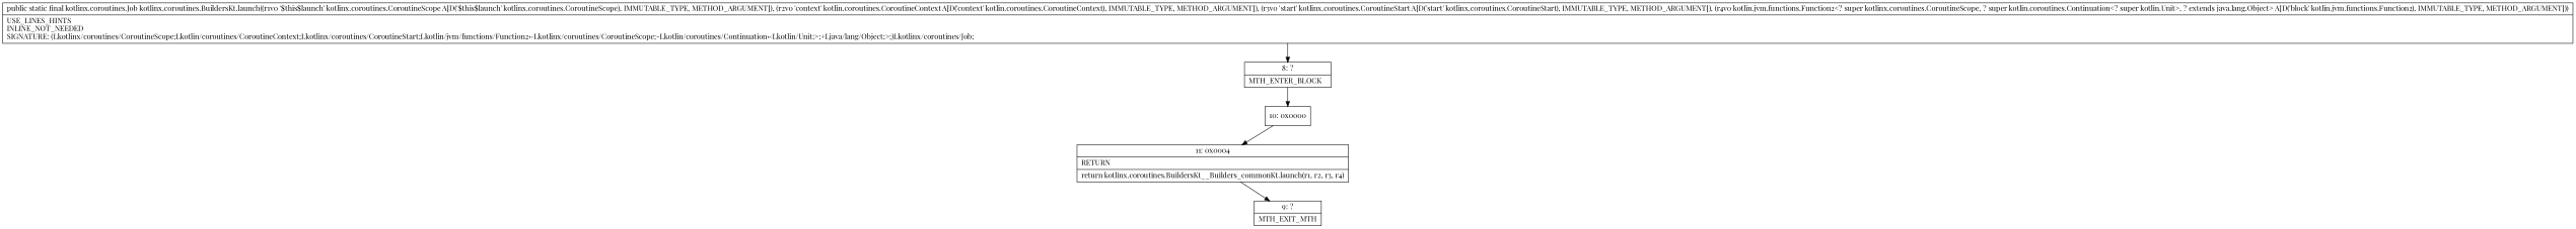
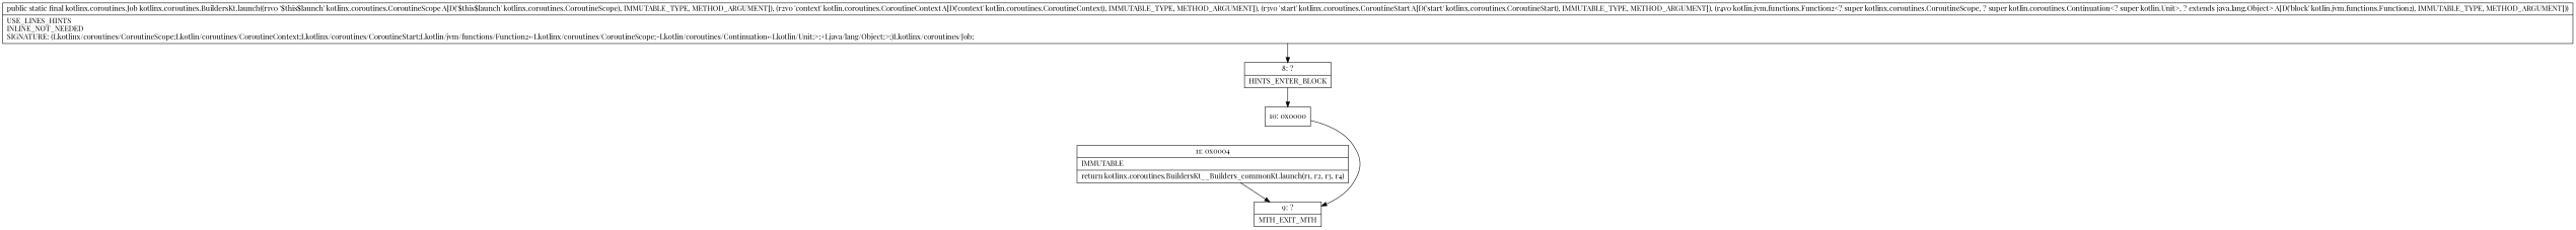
  digraph {
    fontname="Playfair Display"
    node [fontname="Playfair Display" shape=record]
    edge [fontname="Playfair Display"]
-   n1 [label="{8\:\ ?|MTH_ENTER_BLOCK\l}"]
+   n1 [label="{8\:\ ?|HINTS_ENTER_BLOCK\l}"]
    n2 [label="{10\:\ 0x0000}"]
-   n3 [label="{11\:\ 0x0004|RETURN\l|return kotlinx.coroutines.BuildersKt__Builders_commonKt.launch(r1, r2, r3, r4)\l}"]
+   n3 [label="{11\:\ 0x0004|IMMUTABLE\l|return kotlinx.coroutines.BuildersKt__Builders_commonKt.launch(r1, r2, r3, r4)\l}"]
    n4 [label="{9\:\ ?|MTH_EXIT_MTH\l}"]
    n5 [label="{public static final kotlinx.coroutines.Job kotlinx.coroutines.BuildersKt.launch((r1v0 '$this$launch' kotlinx.coroutines.CoroutineScope A[D('$this$launch' kotlinx.coroutines.CoroutineScope), IMMUTABLE_TYPE, METHOD_ARGUMENT]), (r2v0 'context' kotlin.coroutines.CoroutineContext A[D('context' kotlin.coroutines.CoroutineContext), IMMUTABLE_TYPE, METHOD_ARGUMENT]), (r3v0 'start' kotlinx.coroutines.CoroutineStart A[D('start' kotlinx.coroutines.CoroutineStart), IMMUTABLE_TYPE, METHOD_ARGUMENT]), (r4v0 kotlin.jvm.functions.Function2\<? super kotlinx.coroutines.CoroutineScope, ? super kotlin.coroutines.Continuation\<? super kotlin.Unit\>, ? extends java.lang.Object\> A[D('block' kotlin.jvm.functions.Function2), IMMUTABLE_TYPE, METHOD_ARGUMENT]))  | USE_LINES_HINTS\lINLINE_NOT_NEEDED\lSIGNATURE: (Lkotlinx\/coroutines\/CoroutineScope;Lkotlin\/coroutines\/CoroutineContext;Lkotlinx\/coroutines\/CoroutineStart;Lkotlin\/jvm\/functions\/Function2\<\-Lkotlinx\/coroutines\/CoroutineScope;\-Lkotlin\/coroutines\/Continuation\<\-Lkotlin\/Unit;\>;+Ljava\/lang\/Object;\>;)Lkotlinx\/coroutines\/Job;\l}"]
    n1 -> n2
-   n2 -> n3
+   n2 -> n4
    n3 -> n4
    n5 -> n1
  }
